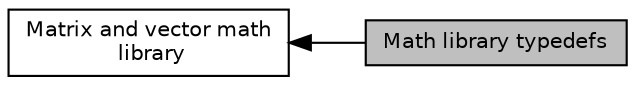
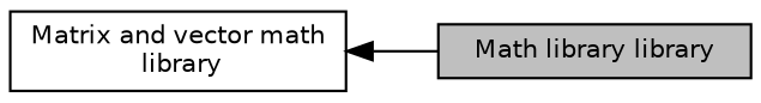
  digraph {
    rankdir=LR
    node [color=black fontname=Helvetica fontsize=10 shape=record style=filled]
    n1 [fillcolor=white height=0.2 label="Matrix and vector math\l library" width=0.4]
-   n2 [fillcolor=grey75 fontcolor=black height=0.2 label="Math library typedefs" width=0.4]
+   n2 [fillcolor=grey75 fontcolor=black height=0.2 label="Math library library" width=0.4]
    n1 -> n2 [dir=back fontname=Helvetica fontsize=10 labelfontname=Helvetica labelfontsize=10 shape=plaintext style=solid]
  }
